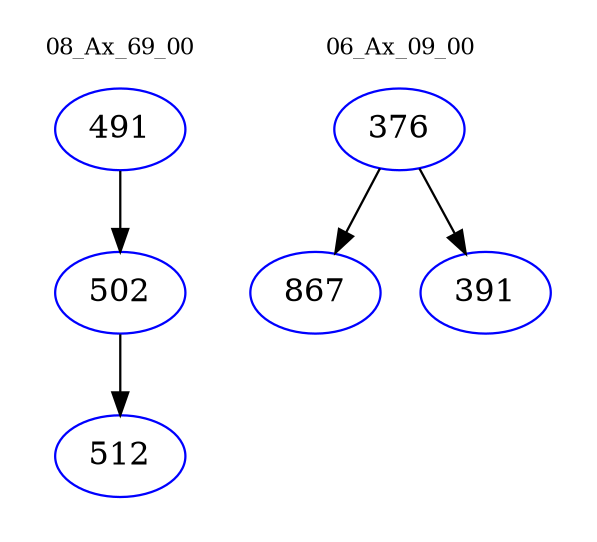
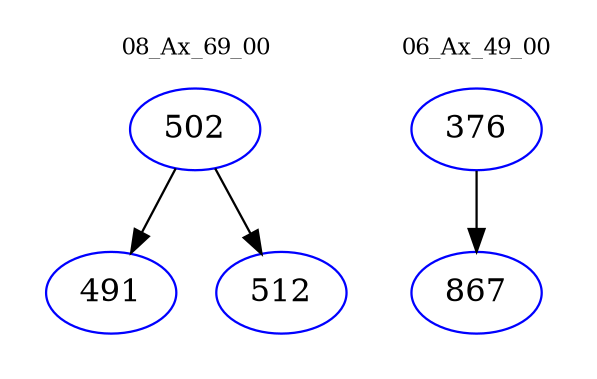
  digraph {
    node [color=blue]
    edge [color=black]
    n1 [label=502]
    n2 [label=491]
    n3 [label=512]
    n4 [label=376]
    n5 [label=867]
-   n6 [label=391]
    subgraph cluster_1 {
      color=white
      fontsize=10
      label="08_Ax_69_00"
      n1
      n2
      n3
    }
    subgraph cluster_2 {
      color=white
      fontsize=10
-     label="06_Ax_09_00"
+     label="06_Ax_49_00"
      n4
      n5
-     n6
    }
-   n2 -> n1
+   n1 -> n2
    n1 -> n3
    n4 -> n5
-   n4 -> n6
  }
